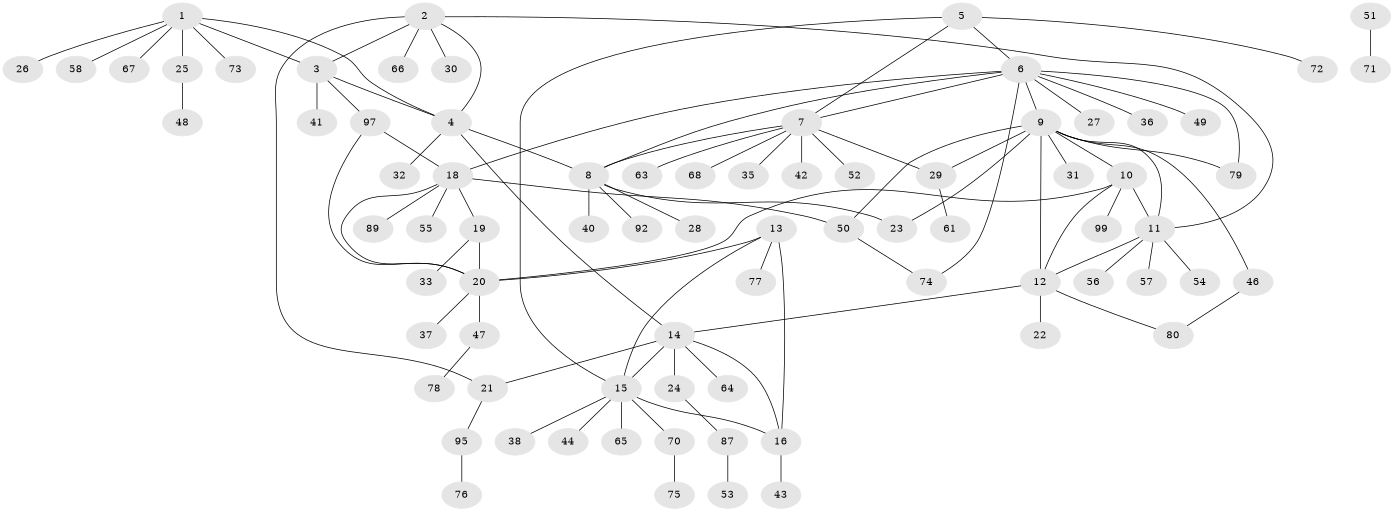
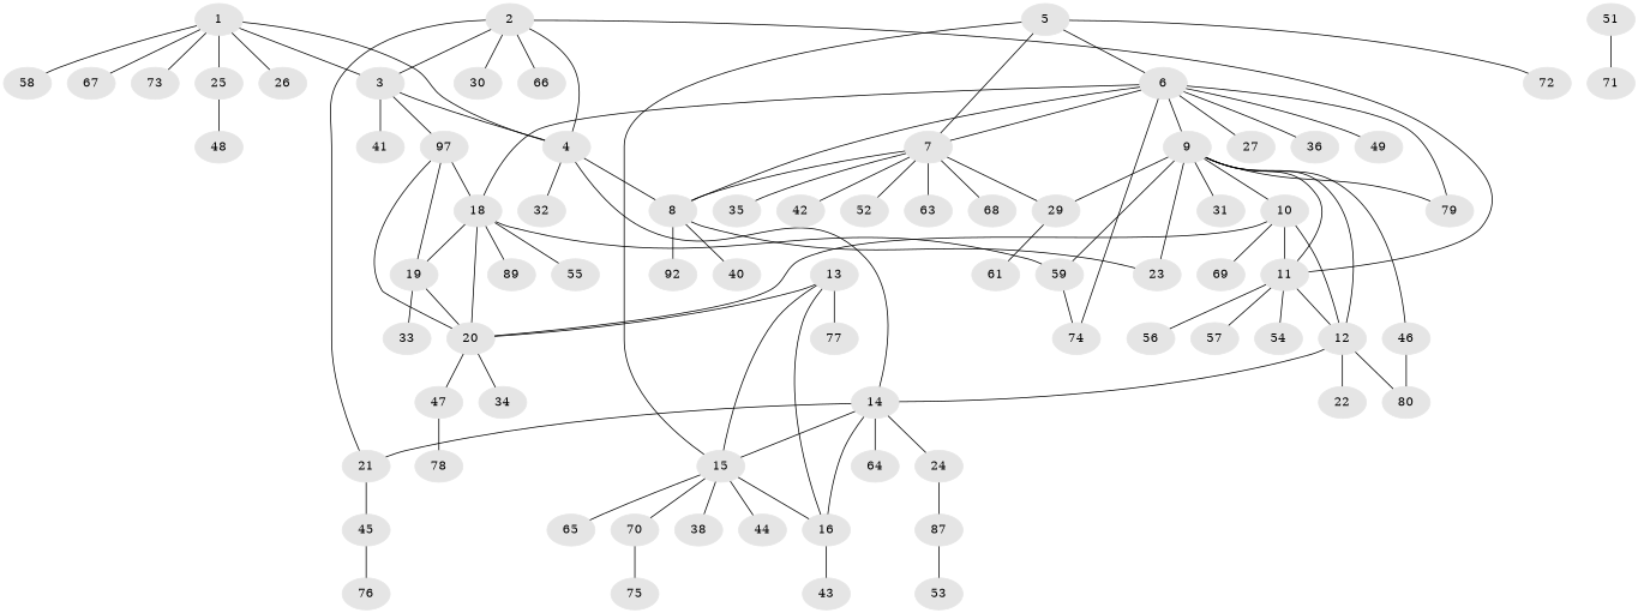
  graph {
    node [color=gray90 style=filled]
    1
    3
    4
    25
    26
    58
    67
    73
    2
    11
    21
    30
    66
    n14 [label=97]
    41
    8
    14
    32
    48
    12
    54
    56
    57
-   45 [label=95]
+   45
    18
    20
    19
    23
-   28
    40
    n31 [label=92]
    15
    16
    24
    64
    5
    6
    7
    72
    9
    27
    36
    49
    74
    79
    29
    35
    42
    52
    63
    68
    38
    44
    65
    70
    10
    31
    46
-   50
+   50 [label=59]
    n60 [label=89]
    55
    61
-   69 [label=99]
+   69
    22
    80
    51
    71
-   34 [label=37]
+   34
    47
    13
    77
    43
    n73 [label=87]
    75
    33
    78
    76
    53
    1 -- 3
    1 -- 4
    1 -- 25
    1 -- 26
    1 -- 58
    1 -- 67
    1 -- 73
    3 -- 4
    3 -- n14
    3 -- 41
    4 -- 8
    4 -- 14
    4 -- 32
    25 -- 48
    2 -- 3
    2 -- 4
    2 -- 11
    2 -- 21
    2 -- 30
    2 -- 66
    11 -- 12
    11 -- 54
    11 -- 56
    11 -- 57
    21 -- 45
    n14 -- 18
    n14 -- 20
+   n14 -- 19
    8 -- 23
-   8 -- 28
    8 -- 40
    8 -- n31
    14 -- 21
    14 -- 15
    14 -- 16
    14 -- 24
    14 -- 64
    12 -- 14
    12 -- 22
    12 -- 80
    45 -- 76
    18 -- 20
    18 -- 19
    18 -- 50
    18 -- n60
    18 -- 55
    20 -- 34
    20 -- 47
    19 -- 20
    19 -- 33
    15 -- 16
    15 -- 38
    15 -- 44
    15 -- 65
    15 -- 70
    16 -- 43
    24 -- n73
    5 -- 15
    5 -- 6
    5 -- 7
    5 -- 72
    6 -- 8
    6 -- 18
    6 -- 7
    6 -- 9
    6 -- 27
    6 -- 36
    6 -- 49
    6 -- 74
    6 -- 79
    7 -- 8
    7 -- 29
    7 -- 35
    7 -- 42
    7 -- 52
    7 -- 63
    7 -- 68
    9 -- 11
    9 -- 12
    9 -- 23
    9 -- 79
    9 -- 29
    9 -- 10
    9 -- 31
    9 -- 46
    9 -- 50
    29 -- 61
    70 -- 75
    10 -- 11
    10 -- 12
    10 -- 20
    10 -- 69
    46 -- 80
    50 -- 74
    51 -- 71
    47 -- 78
    13 -- 20
    13 -- 15
    13 -- 16
    13 -- 77
    n73 -- 53
  }
